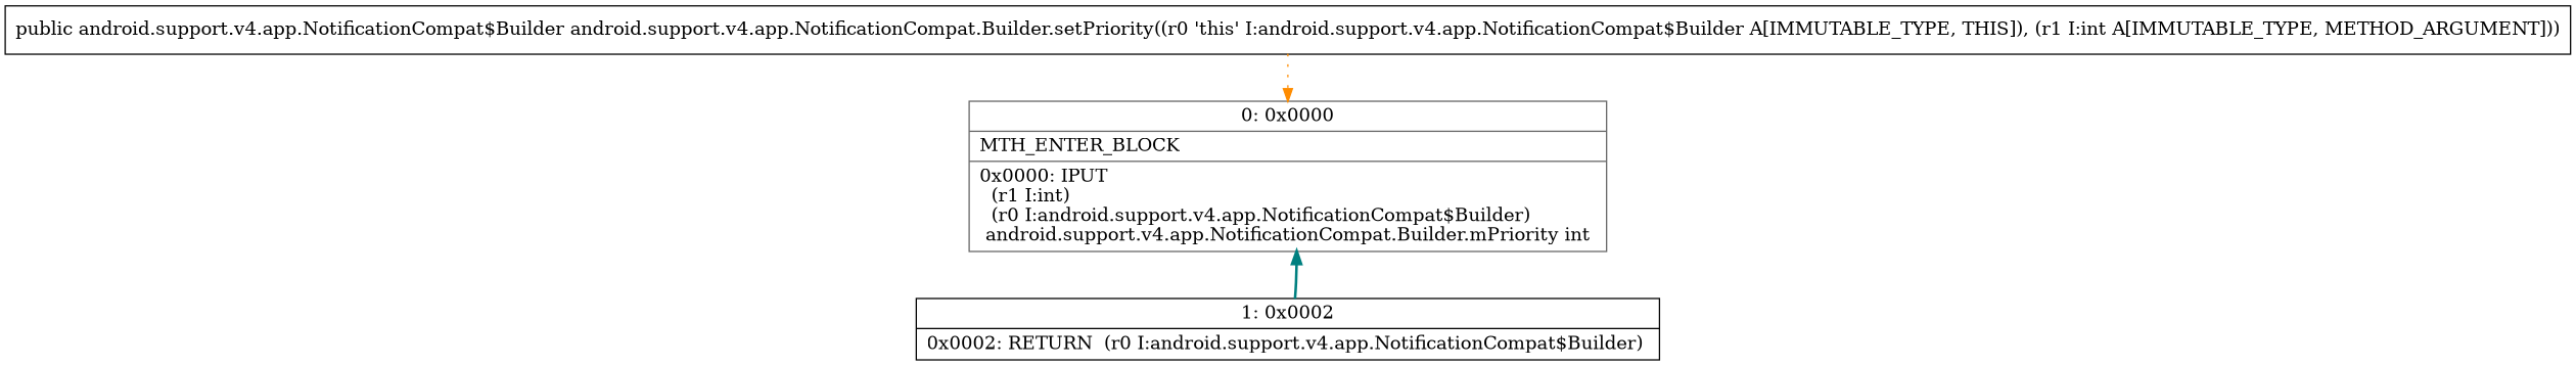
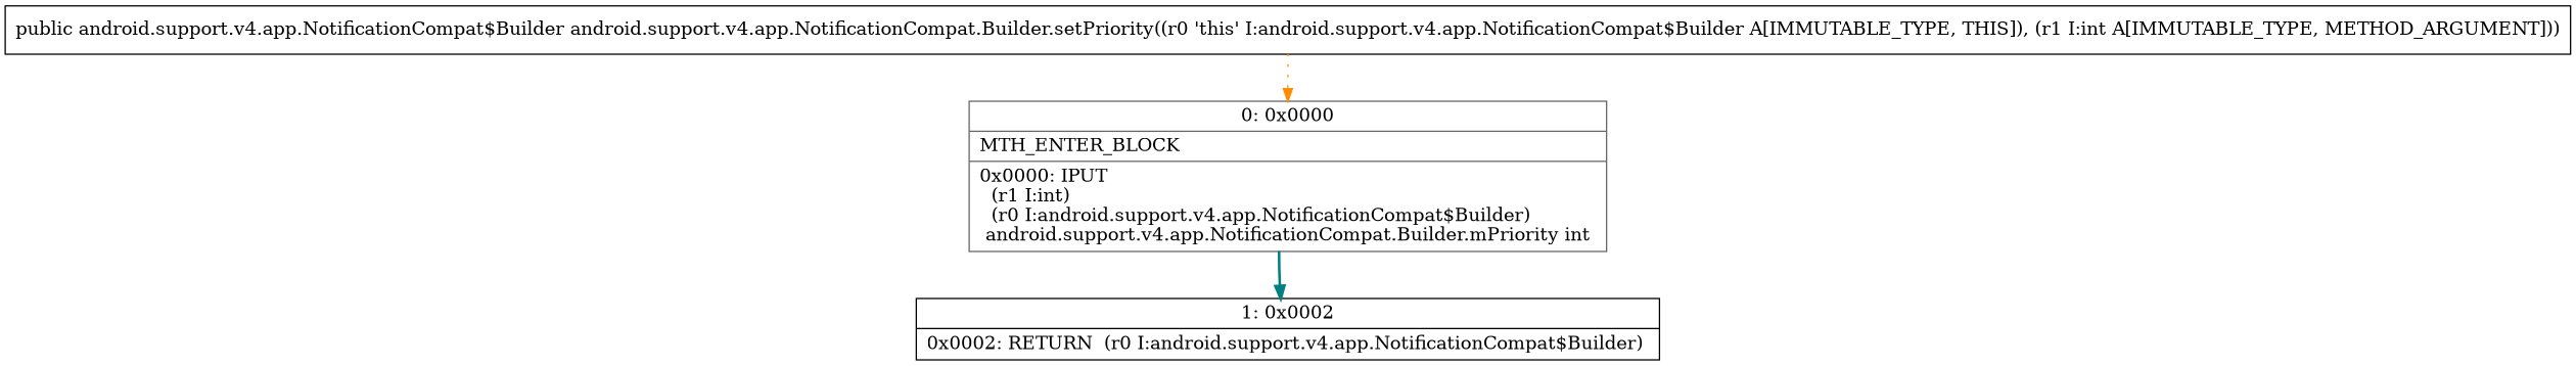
  digraph {
    node [shape=record color=black]
    n1 [label="{0\:\ 0x0000|MTH_ENTER_BLOCK\l|0x0000: IPUT  \l  (r1 I:int)\l  (r0 I:android.support.v4.app.NotificationCompat$Builder)\l android.support.v4.app.NotificationCompat.Builder.mPriority int \l}" color=gray40]
    n2 [label="{1\:\ 0x0002|0x0002: RETURN  (r0 I:android.support.v4.app.NotificationCompat$Builder) \l}"]
    n3 [label="{public android.support.v4.app.NotificationCompat$Builder android.support.v4.app.NotificationCompat.Builder.setPriority((r0 'this' I:android.support.v4.app.NotificationCompat$Builder A[IMMUTABLE_TYPE, THIS]), (r1 I:int A[IMMUTABLE_TYPE, METHOD_ARGUMENT])) }"]
-   n2 -> n1 [color=teal style=bold]
+   n1 -> n2 [color=teal style=bold]
    n3 -> n1 [color=darkorange style=dotted]
  }
